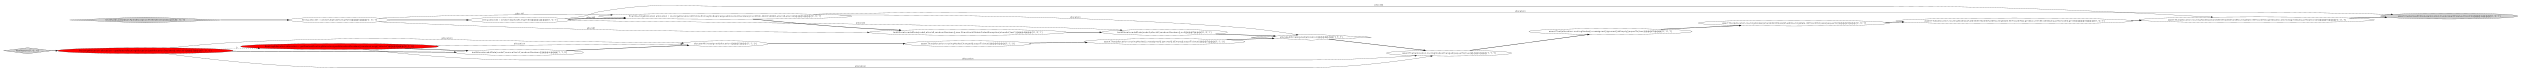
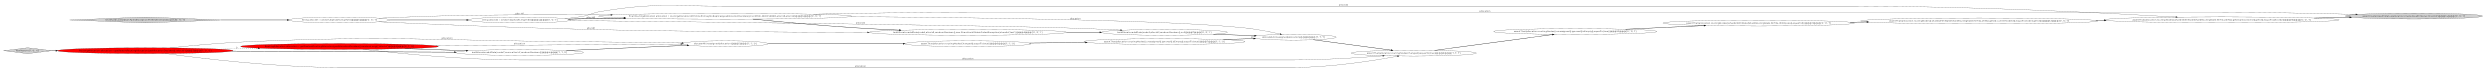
  digraph {
    fontname=Montserrat
    rankdir=LR
    node [fillcolor=white fontname=Montserrat shape=ellipse style=filled]
    edge [fontname=Montserrat style=bold]
    n1 [fillcolor=red label="RoutingAllocation allocation = getRestoreRoutingAllocation(yesAllocationDeciders(),\"allocId\")@@@3@@@['1', '0', '0']"]
    n2 [fillcolor=red label="RoutingAllocation allocation = getRestoreRoutingAllocation(yesAllocationDeciders(),randomLong(),\"allocId\")@@@3@@@['0', '1', '0']"]
    n3 [label="assertThat(allocation.routingNodesChanged(),equalTo(true))@@@9@@@['1', '1', '1']"]
    n4 [label="allocateAllUnassigned(allocation)@@@5@@@['1', '1', '0']"]
    n5 [label="testAllocator.addData(node1,\"some allocId\",randomBoolean())@@@4@@@['1', '1', '0']"]
    n6 [label="assertThat(allocation.routingNodes().unassigned().ignored().isEmpty(),equalTo(true))@@@10@@@['0', '0', '1']"]
    n7 [label="assertThat(allocation.routingNodesChanged(),equalTo(true))@@@6@@@['1', '1', '0']"]
    n8 [fillcolor=lightgray label="testShardLockObtainFailedExceptionPreferOtherValidCopies['0', '0', '1']" shape=diamond]
    n9 [label="String allocId1 = randomAlphaOfLength(10)@@@3@@@['0', '0', '1']"]
    n10 [label="final RoutingAllocation allocation = routingAllocationWithOnePrimaryNoReplicas(yesAllocationDeciders(),CLUSTER_RECOVERED,allocId1,allocId2)@@@5@@@['0', '0', '1']"]
    n11 [label="testAllocator.addData(node1,allocId1,randomBoolean(),new ShardLockObtainFailedException(shardId,\"test\"))@@@6@@@['0', '0', '1']"]
    n12 [label="String allocId2 = randomAlphaOfLength(10)@@@4@@@['0', '0', '1']"]
    n13 [label="assertThat(allocation.routingNodes().unassigned().ignored().isEmpty(),equalTo(true))@@@7@@@['1', '1', '0']"]
-   n14 [label="allocateAllUnassigned(allocation)@@@8@@@['1', '1', '1']" shape=diamond]
+   n14 [label="allocateAllUnassigned(allocation)@@@8@@@['1', '1', '1']"]
    n15 [fillcolor=lightgray label="assertClusterHealthStatus(allocation,ClusterHealthStatus.YELLOW)@@@14@@@['0', '0', '1']"]
    n16 [label="assertThat(allocation.routingNodes().shardsWithState(ShardRoutingState.INITIALIZING).size(),equalTo(1))@@@11@@@['0', '0', '1']"]
    n17 [label="assertThat(allocation.routingNodes().shardsWithState(ShardRoutingState.INITIALIZING).get(0).currentNodeId(),equalTo(node2.getId()))@@@12@@@['0', '0', '1']"]
    n18 [label="assertThat(allocation.routingNodes().shardsWithState(ShardRoutingState.INITIALIZING).get(0).allocationId().getId(),equalTo(allocId2))@@@13@@@['0', '0', '1']"]
    n19 [label="testAllocator.addData(node2,allocId2,randomBoolean(),null)@@@7@@@['0', '0', '1']"]
    n20 [fillcolor=lightgray label="testRestore['1', '0', '0']" shape=diamond]
    n1 -> n2 [label=0 style=dashed]
    n1 -> n3 [label=allocation style=solid]
    n1 -> n4 [label=allocation style=solid]
    n1 -> n5
    n2 -> n3 [label=allocation style=solid]
    n2 -> n4 [label=allocation style=solid]
    n2 -> n5
    n3 -> n6
    n4 -> n7
    n5 -> n4
    n6 -> n16
    n7 -> n13
    n8 -> n9
    n9 -> n10 [label=allocId1 style=solid]
    n9 -> n11 [label=allocId1 style=solid]
    n9 -> n12
    n10 -> n11
    n10 -> n14 [label=allocation style=solid]
    n10 -> n15 [label=allocation style=solid]
    n11 -> n19
    n12 -> n10
    n12 -> n10 [label=allocId2 style=solid]
    n12 -> n18 [label=allocId2 style=solid]
    n12 -> n19 [label=allocId2 style=solid]
    n13 -> n14
    n14 -> n3
    n16 -> n17
    n17 -> n18
    n18 -> n15
    n19 -> n14
    n20 -> n1
  }
